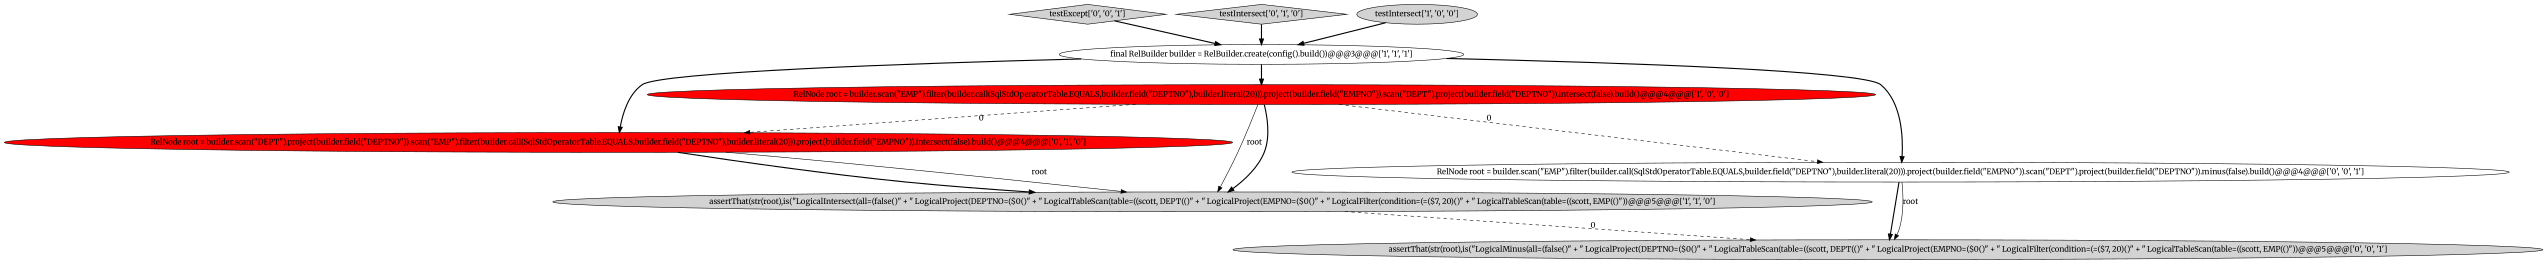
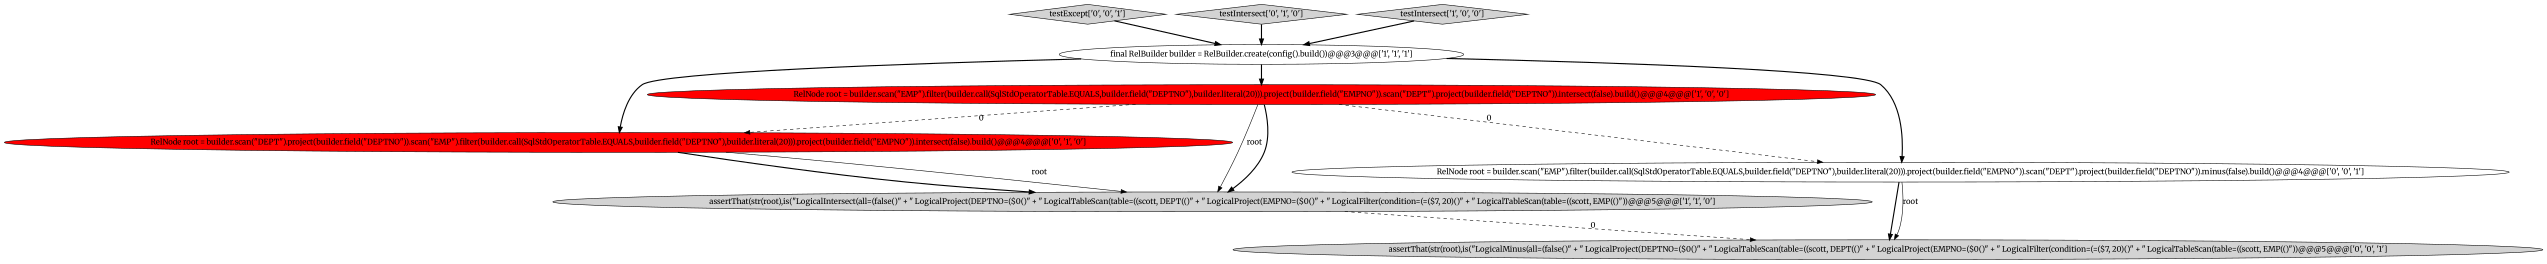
  digraph {
    fontname=Merriweather
    node [fillcolor=lightgray shape=ellipse style=filled fontname=Merriweather]
    edge [style=bold fontname=Merriweather]
    n1 [label="assertThat(str(root),is(\"LogicalIntersect(all=(false()\" + \" LogicalProject(DEPTNO=($0()\" + \" LogicalTableScan(table=((scott, DEPT(()\" + \" LogicalProject(EMPNO=($0()\" + \" LogicalFilter(condition=(=($7, 20)()\" + \" LogicalTableScan(table=((scott, EMP(()\"))@@@5@@@['1', '1', '0']"]
    n2 [label="assertThat(str(root),is(\"LogicalMinus(all=(false()\" + \" LogicalProject(DEPTNO=($0()\" + \" LogicalTableScan(table=((scott, DEPT(()\" + \" LogicalProject(EMPNO=($0()\" + \" LogicalFilter(condition=(=($7, 20)()\" + \" LogicalTableScan(table=((scott, EMP(()\"))@@@5@@@['0', '0', '1']"]
    n3 [fillcolor=red label="RelNode root = builder.scan(\"DEPT\").project(builder.field(\"DEPTNO\")).scan(\"EMP\").filter(builder.call(SqlStdOperatorTable.EQUALS,builder.field(\"DEPTNO\"),builder.literal(20))).project(builder.field(\"EMPNO\")).intersect(false).build()@@@4@@@['0', '1', '0']"]
    n4 [fillcolor=red label="RelNode root = builder.scan(\"EMP\").filter(builder.call(SqlStdOperatorTable.EQUALS,builder.field(\"DEPTNO\"),builder.literal(20))).project(builder.field(\"EMPNO\")).scan(\"DEPT\").project(builder.field(\"DEPTNO\")).intersect(false).build()@@@4@@@['1', '0', '0']"]
    n5 [fillcolor=white label="RelNode root = builder.scan(\"EMP\").filter(builder.call(SqlStdOperatorTable.EQUALS,builder.field(\"DEPTNO\"),builder.literal(20))).project(builder.field(\"EMPNO\")).scan(\"DEPT\").project(builder.field(\"DEPTNO\")).minus(false).build()@@@4@@@['0', '0', '1']"]
    n6 [label="testExcept['0', '0', '1']" shape=diamond]
    n7 [fillcolor=white label="final RelBuilder builder = RelBuilder.create(config().build())@@@3@@@['1', '1', '1']"]
    n8 [label="testIntersect['0', '1', '0']" shape=diamond]
-   n9 [label="testIntersect['1', '0', '0']"]
+   n9 [label="testIntersect['1', '0', '0']" shape=diamond]
    n1 -> n2 [label=0 style=dashed]
    n3 -> n1
    n3 -> n1 [label=root style=solid]
    n4 -> n1 [label=root style=solid]
    n4 -> n1
    n4 -> n3 [label=0 style=dashed]
    n4 -> n5 [label=0 style=dashed]
    n5 -> n2
    n5 -> n2 [label=root style=solid]
    n6 -> n7
    n7 -> n3
    n7 -> n4
    n7 -> n5
    n8 -> n7
    n9 -> n7
  }
